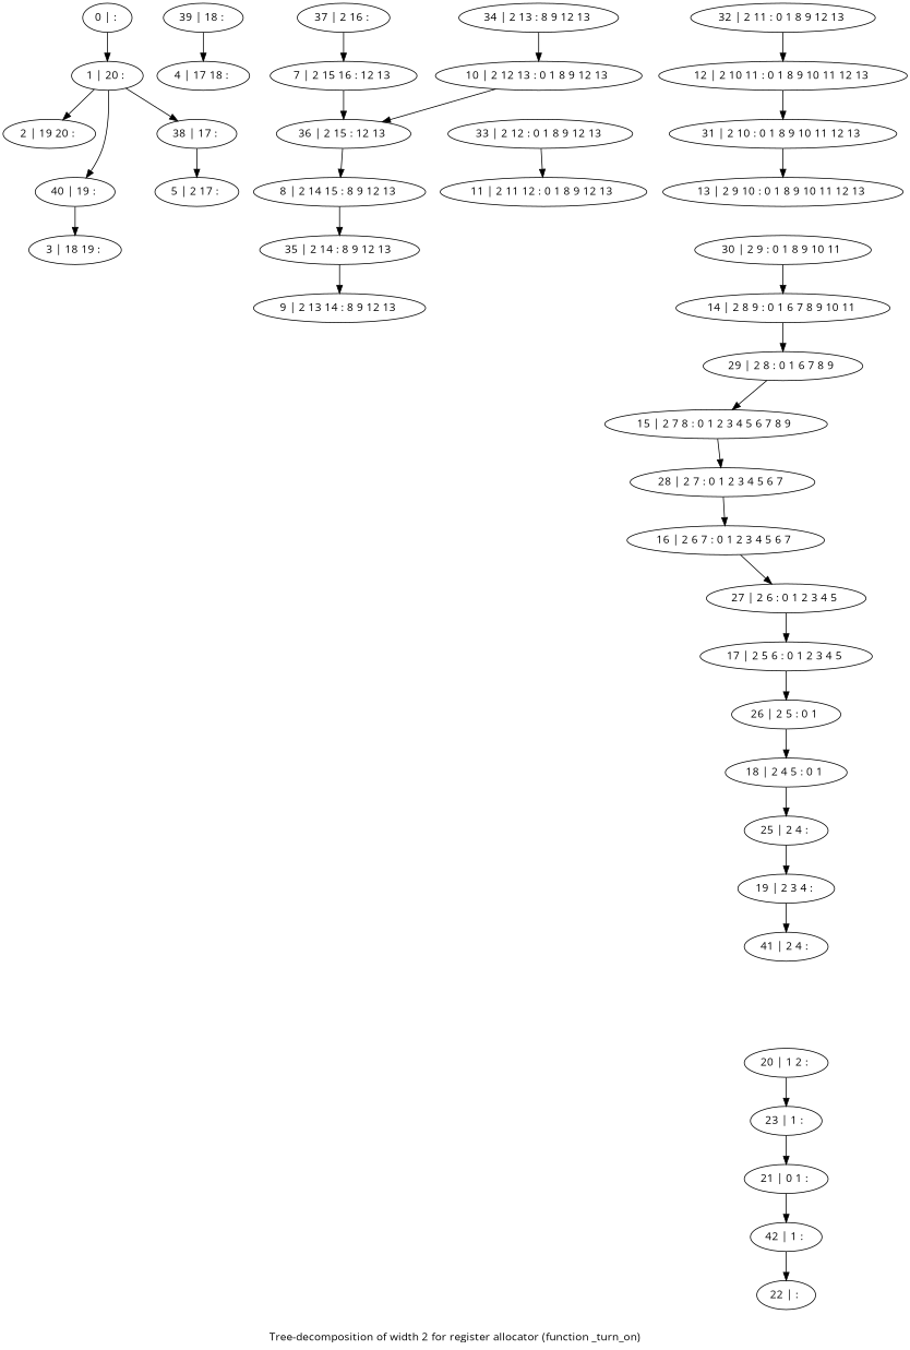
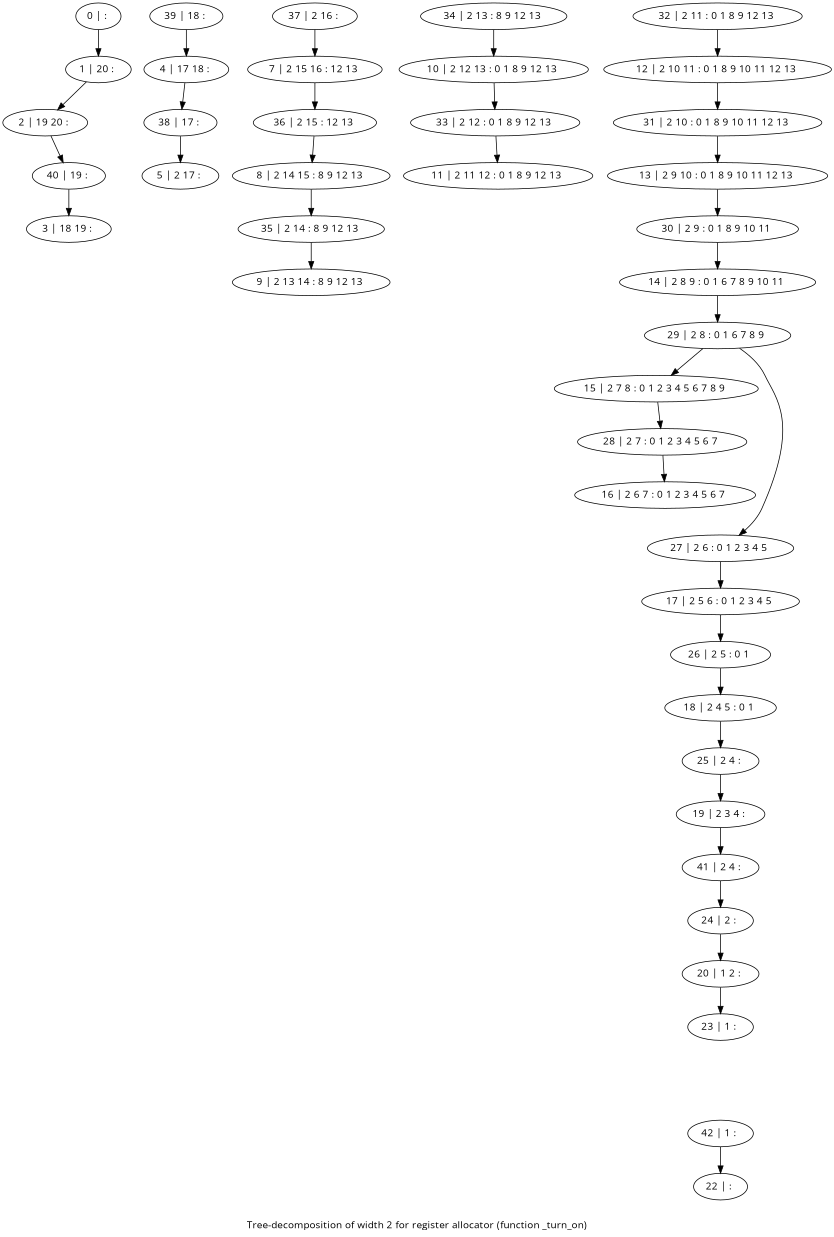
  digraph {
    fontname="Open Sans"
    label="Tree-decomposition of width 2 for register allocator (function _turn_on)"
    node [fontname="Open Sans"]
    edge [fontname="Open Sans"]
    n1 [label="0 | : "]
    n2 [label="1 | 20 : "]
    n3 [label="2 | 19 20 : "]
    n4 [label="40 | 19 : "]
    n5 [label="3 | 18 19 : "]
    n6 [label="39 | 18 : "]
    n7 [label="4 | 17 18 : "]
    n8 [label="38 | 17 : "]
    n9 [label="5 | 2 17 : "]
    n10 [label="37 | 2 16 : "]
    n11 [label="7 | 2 15 16 : 12 13 "]
    n12 [label="36 | 2 15 : 12 13 "]
    n13 [label="8 | 2 14 15 : 8 9 12 13 "]
    n14 [label="35 | 2 14 : 8 9 12 13 "]
    n15 [label="9 | 2 13 14 : 8 9 12 13 "]
    n16 [label="34 | 2 13 : 8 9 12 13 "]
    n17 [label="10 | 2 12 13 : 0 1 8 9 12 13 "]
    n18 [label="33 | 2 12 : 0 1 8 9 12 13 "]
    n19 [label="11 | 2 11 12 : 0 1 8 9 12 13 "]
    n20 [label="32 | 2 11 : 0 1 8 9 12 13 "]
    n21 [label="12 | 2 10 11 : 0 1 8 9 10 11 12 13 "]
    n22 [label="31 | 2 10 : 0 1 8 9 10 11 12 13 "]
    n23 [label="13 | 2 9 10 : 0 1 8 9 10 11 12 13 "]
    n24 [label="30 | 2 9 : 0 1 8 9 10 11 "]
    n25 [label="14 | 2 8 9 : 0 1 6 7 8 9 10 11 "]
    n26 [label="29 | 2 8 : 0 1 6 7 8 9 "]
    n27 [label="15 | 2 7 8 : 0 1 2 3 4 5 6 7 8 9 "]
    n28 [label="28 | 2 7 : 0 1 2 3 4 5 6 7 "]
    n29 [label="16 | 2 6 7 : 0 1 2 3 4 5 6 7 "]
    n30 [label="27 | 2 6 : 0 1 2 3 4 5 "]
    n31 [label="17 | 2 5 6 : 0 1 2 3 4 5 "]
    n32 [label="26 | 2 5 : 0 1 "]
    n33 [label="18 | 2 4 5 : 0 1 "]
    n34 [label="25 | 2 4 : "]
    n35 [label="19 | 2 3 4 : "]
    n36 [label="41 | 2 4 : "]
+   n37 [label="24 | 2 : "]
    n38 [label="20 | 1 2 : "]
    n39 [label="23 | 1 : "]
-   n40 [label="21 | 0 1 : "]
    n41 [label="42 | 1 : "]
    n42 [label="22 | : "]
    n1 -> n2
    n2 -> n3
-   n2 -> n4
+   n3 -> n4
    n4 -> n5
    n6 -> n7
-   n2 -> n8
+   n7 -> n8
    n8 -> n9
    n10 -> n11
    n11 -> n12
    n12 -> n13
    n13 -> n14
    n14 -> n15
    n16 -> n17
-   n17 -> n12
+   n17 -> n18
    n18 -> n19
    n20 -> n21
    n21 -> n22
    n22 -> n23
+   n23 -> n24
    n24 -> n25
    n25 -> n26
    n26 -> n27
    n27 -> n28
    n28 -> n29
-   n29 -> n30
+   n26 -> n30
    n30 -> n31
    n31 -> n32
    n32 -> n33
    n33 -> n34
    n34 -> n35
    n35 -> n36
+   n36 -> n37
+   n37 -> n38
    n38 -> n39
-   n39 -> n40
-   n40 -> n41
    n41 -> n42
  }
